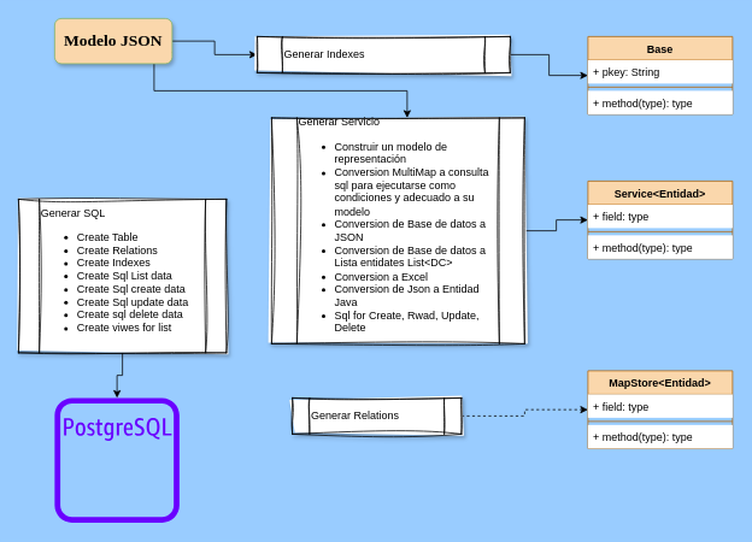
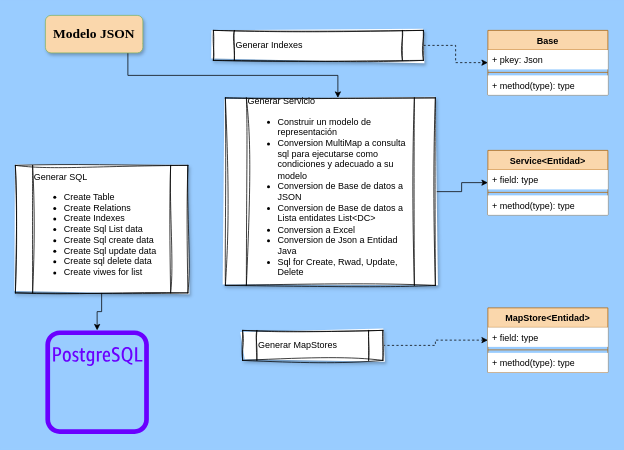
  <mxCell id="0" />
  <mxCell id="1" parent="0" />
- <mxCell id="2" style="edgeStyle=orthogonalEdgeStyle;rounded=0;orthogonalLoop=1;jettySize=auto;html=1;exitX=1;exitY=0.5;exitDx=0;exitDy=0;entryX=0;entryY=0.5;entryDx=0;entryDy=0;" edge="1" parent="1" source="4" target="8"><mxGeometry relative="1" as="geometry" /></mxCell>
  <mxCell id="3" style="edgeStyle=orthogonalEdgeStyle;rounded=0;orthogonalLoop=1;jettySize=auto;html=1;exitX=1;exitY=0.75;exitDx=0;exitDy=0;" edge="1" parent="1" source="4" target="10"><mxGeometry relative="1" as="geometry"><Array as="points"><mxPoint x="170" y="100" /><mxPoint x="450" y="100" /></Array></mxGeometry></mxCell>
  <mxCell id="4" value="Modelo JSON" style="rounded=1;whiteSpace=wrap;html=1;fontSize=18;glass=0;strokeWidth=1;shadow=1;fillColor=#fad7ac;strokeColor=#82b366;fontFamily=Garamond;fontStyle=1;" parent="1" vertex="1"><mxGeometry x="60" y="20" width="130" height="50" as="geometry" /></mxCell>
  <mxCell id="5" style="edgeStyle=orthogonalEdgeStyle;rounded=0;orthogonalLoop=1;jettySize=auto;html=1;exitX=0.5;exitY=1;exitDx=0;exitDy=0;" edge="1" parent="1" source="6" target="25"><mxGeometry relative="1" as="geometry" /></mxCell>
  <mxCell id="6" value="&lt;div align=&quot;left&quot;&gt;Generar SQL&lt;/div&gt;&lt;div align=&quot;left&quot;&gt;&lt;ul&gt;&lt;li&gt;&lt;div&gt;Create Table&lt;/div&gt;&lt;/li&gt;&lt;li&gt;&lt;div&gt;Create Relations&lt;/div&gt;&lt;/li&gt;&lt;li&gt;&lt;div&gt;Create Indexes&lt;/div&gt;&lt;/li&gt;&lt;li&gt;Create Sql List data&lt;/li&gt;&lt;li&gt;Create Sql create data&lt;/li&gt;&lt;li&gt;Create Sql update data&lt;/li&gt;&lt;li&gt;Create sql delete data&lt;/li&gt;&lt;li&gt;Create viwes for list&lt;br&gt;&lt;/li&gt;&lt;/ul&gt;&lt;/div&gt;" style="shape=process;whiteSpace=wrap;html=1;backgroundOutline=1;align=left;shadow=1;sketch=1;curveFitting=1;jiggle=2;" vertex="1" parent="1"><mxGeometry x="20" y="220" width="230" height="170" as="geometry" /></mxCell>
- <mxCell id="7" style="edgeStyle=orthogonalEdgeStyle;rounded=0;orthogonalLoop=1;jettySize=auto;html=1;exitX=1;exitY=0.5;exitDx=0;exitDy=0;" edge="1" parent="1" source="8" target="13"><mxGeometry relative="1" as="geometry" /></mxCell>
+ <mxCell id="7" style="edgeStyle=orthogonalEdgeStyle;rounded=0;orthogonalLoop=1;jettySize=auto;html=1;exitX=1;exitY=0.5;exitDx=0;exitDy=0;dashed=1;" edge="1" parent="1" source="8" target="13"><mxGeometry relative="1" as="geometry" /></mxCell>
  <mxCell id="8" value="&lt;div align=&quot;left&quot;&gt;Generar Indexes&lt;/div&gt;" style="shape=process;whiteSpace=wrap;html=1;backgroundOutline=1;align=left;shadow=1;sketch=1;curveFitting=1;jiggle=2;" vertex="1" parent="1"><mxGeometry x="284" y="40" width="280" height="40" as="geometry" /></mxCell>
  <mxCell id="9" style="edgeStyle=orthogonalEdgeStyle;rounded=0;orthogonalLoop=1;jettySize=auto;html=1;exitX=1;exitY=0.5;exitDx=0;exitDy=0;" edge="1" parent="1" source="10" target="17"><mxGeometry relative="1" as="geometry" /></mxCell>
  <mxCell id="10" value="&lt;div&gt;Generar Servicio&lt;/div&gt;&lt;div&gt;&lt;ul&gt;&lt;li&gt;Construir un modelo de representación&lt;br&gt;&lt;/li&gt;&lt;li&gt;Conversion MultiMap a consulta sql para ejecutarse como condiciones y adecuado a su modelo&lt;br&gt;&lt;/li&gt;&lt;li&gt;Conversion de Base de datos a JSON&lt;/li&gt;&lt;li&gt;Conversion de Base de datos a Lista entidates List&amp;lt;DC&amp;gt;&lt;/li&gt;&lt;li&gt;Conversion a Excel&lt;/li&gt;&lt;li&gt;Conversion de Json a Entidad Java &lt;br&gt;&lt;/li&gt;&lt;li&gt;Sql for Create, Rwad, Update, Delete&lt;br&gt;&lt;/li&gt;&lt;/ul&gt;&lt;/div&gt;" style="shape=process;whiteSpace=wrap;html=1;backgroundOutline=1;align=left;rounded=0;sketch=1;curveFitting=1;jiggle=2;shadow=1;" vertex="1" parent="1"><mxGeometry x="300" y="130" width="280" height="250" as="geometry" /></mxCell>
  <mxCell id="11" style="edgeStyle=orthogonalEdgeStyle;rounded=0;orthogonalLoop=1;jettySize=auto;html=1;exitX=1;exitY=0.5;exitDx=0;exitDy=0;dashed=1;" edge="1" parent="1" source="12" target="21"><mxGeometry relative="1" as="geometry" /></mxCell>
- <mxCell id="12" value="Generar Relations" style="shape=process;whiteSpace=wrap;html=1;backgroundOutline=1;align=left;shadow=1;sketch=1;curveFitting=1;jiggle=2;glass=0;" vertex="1" parent="1"><mxGeometry x="323" y="440" width="187" height="40" as="geometry" /></mxCell>
+ <mxCell id="12" value="Generar MapStores" style="shape=process;whiteSpace=wrap;html=1;backgroundOutline=1;align=left;shadow=1;sketch=1;curveFitting=1;jiggle=2;glass=0;" vertex="1" parent="1"><mxGeometry x="323" y="440" width="187" height="40" as="geometry" /></mxCell>
  <mxCell id="13" value="Base" style="swimlane;fontStyle=1;align=center;verticalAlign=top;childLayout=stackLayout;horizontal=1;startSize=26;horizontalStack=0;resizeParent=1;resizeParentMax=0;resizeLast=0;collapsible=1;marginBottom=0;whiteSpace=wrap;html=1;fillColor=#fad7ac;strokeColor=#b46504;" vertex="1" parent="1"><mxGeometry x="650" y="40" width="160" height="86" as="geometry" /></mxCell>
- <mxCell id="14" value="+ pkey: String" style="text;align=left;verticalAlign=top;spacingLeft=4;spacingRight=4;overflow=hidden;rotatable=0;points=[[0,0.5],[1,0.5]];portConstraint=eastwest;whiteSpace=wrap;html=1;fillColor=default;" vertex="1" parent="13"><mxGeometry y="26" width="160" height="26" as="geometry" /></mxCell>
+ <mxCell id="14" value="+ pkey: Json" style="text;align=left;verticalAlign=top;spacingLeft=4;spacingRight=4;overflow=hidden;rotatable=0;points=[[0,0.5],[1,0.5]];portConstraint=eastwest;whiteSpace=wrap;html=1;fillColor=default;" vertex="1" parent="13"><mxGeometry y="26" width="160" height="26" as="geometry" /></mxCell>
  <mxCell id="15" value="" style="line;strokeWidth=1;fillColor=none;align=left;verticalAlign=middle;spacingTop=-1;spacingLeft=3;spacingRight=3;rotatable=0;labelPosition=right;points=[];portConstraint=eastwest;strokeColor=inherit;" vertex="1" parent="13"><mxGeometry y="52" width="160" height="8" as="geometry" /></mxCell>
  <mxCell id="16" value="+ method(type): type" style="text;align=left;verticalAlign=top;spacingLeft=4;spacingRight=4;overflow=hidden;rotatable=0;points=[[0,0.5],[1,0.5]];portConstraint=eastwest;whiteSpace=wrap;html=1;fillColor=default;" vertex="1" parent="13"><mxGeometry y="60" width="160" height="26" as="geometry" /></mxCell>
  <mxCell id="17" value="Service&amp;lt;Entidad&amp;gt;" style="swimlane;fontStyle=1;align=center;verticalAlign=top;childLayout=stackLayout;horizontal=1;startSize=26;horizontalStack=0;resizeParent=1;resizeParentMax=0;resizeLast=0;collapsible=1;marginBottom=0;whiteSpace=wrap;html=1;fillColor=#fad7ac;strokeColor=#b46504;" vertex="1" parent="1"><mxGeometry x="650" y="200" width="160" height="86" as="geometry" /></mxCell>
  <mxCell id="18" value="+ field: type" style="text;strokeColor=none;fillColor=default;align=left;verticalAlign=top;spacingLeft=4;spacingRight=4;overflow=hidden;rotatable=0;points=[[0,0.5],[1,0.5]];portConstraint=eastwest;whiteSpace=wrap;html=1;" vertex="1" parent="17"><mxGeometry y="26" width="160" height="26" as="geometry" /></mxCell>
  <mxCell id="19" value="" style="line;strokeWidth=1;fillColor=none;align=left;verticalAlign=middle;spacingTop=-1;spacingLeft=3;spacingRight=3;rotatable=0;labelPosition=right;points=[];portConstraint=eastwest;strokeColor=inherit;" vertex="1" parent="17"><mxGeometry y="52" width="160" height="8" as="geometry" /></mxCell>
  <mxCell id="20" value="+ method(type): type" style="text;strokeColor=none;fillColor=default;align=left;verticalAlign=top;spacingLeft=4;spacingRight=4;overflow=hidden;rotatable=0;points=[[0,0.5],[1,0.5]];portConstraint=eastwest;whiteSpace=wrap;html=1;" vertex="1" parent="17"><mxGeometry y="60" width="160" height="26" as="geometry" /></mxCell>
  <mxCell id="21" value="MapStore&amp;lt;Entidad&amp;gt;" style="swimlane;fontStyle=1;align=center;verticalAlign=top;childLayout=stackLayout;horizontal=1;startSize=26;horizontalStack=0;resizeParent=1;resizeParentMax=0;resizeLast=0;collapsible=1;marginBottom=0;whiteSpace=wrap;html=1;fillColor=#fad7ac;strokeColor=#b46504;" vertex="1" parent="1"><mxGeometry x="650" y="410" width="160" height="86" as="geometry" /></mxCell>
  <mxCell id="22" value="+ field: type" style="text;strokeColor=none;fillColor=default;align=left;verticalAlign=top;spacingLeft=4;spacingRight=4;overflow=hidden;rotatable=0;points=[[0,0.5],[1,0.5]];portConstraint=eastwest;whiteSpace=wrap;html=1;" vertex="1" parent="21"><mxGeometry y="26" width="160" height="26" as="geometry" /></mxCell>
  <mxCell id="23" value="" style="line;strokeWidth=1;fillColor=none;align=left;verticalAlign=middle;spacingTop=-1;spacingLeft=3;spacingRight=3;rotatable=0;labelPosition=right;points=[];portConstraint=eastwest;strokeColor=inherit;" vertex="1" parent="21"><mxGeometry y="52" width="160" height="8" as="geometry" /></mxCell>
  <mxCell id="24" value="+ method(type): type" style="text;strokeColor=none;fillColor=default;align=left;verticalAlign=top;spacingLeft=4;spacingRight=4;overflow=hidden;rotatable=0;points=[[0,0.5],[1,0.5]];portConstraint=eastwest;whiteSpace=wrap;html=1;" vertex="1" parent="21"><mxGeometry y="60" width="160" height="26" as="geometry" /></mxCell>
  <mxCell id="25" value="" style="sketch=0;outlineConnect=0;dashed=0;verticalLabelPosition=bottom;verticalAlign=top;align=center;html=1;fontSize=17;fontStyle=1;aspect=fixed;pointerEvents=1;shape=mxgraph.aws4.rds_postgresql_instance_alt;shadow=0;fillColor=#6a00ff;fontColor=#ffffff;strokeColor=#3700CC;" vertex="1" parent="1"><mxGeometry x="60" y="440" width="138" height="138" as="geometry" /></mxCell>
